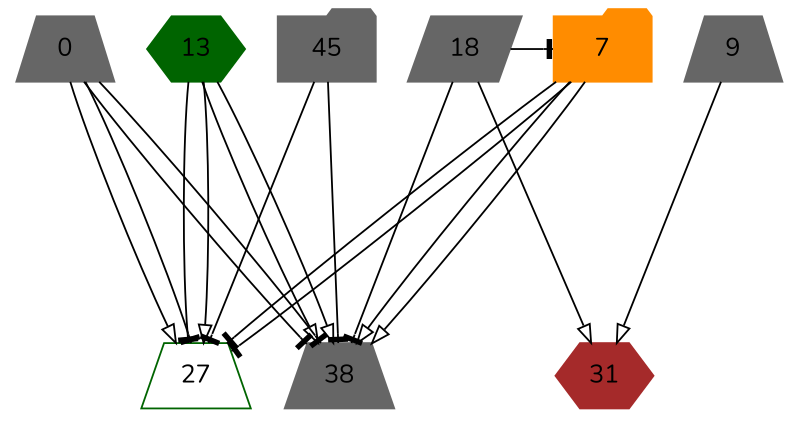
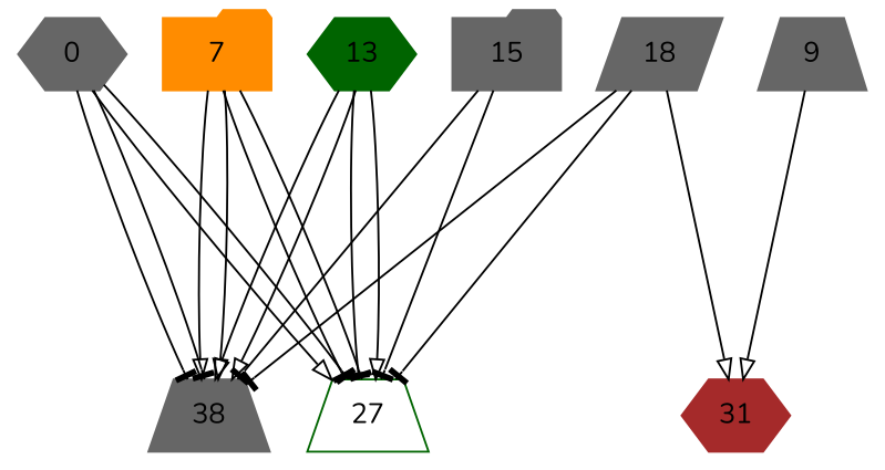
  digraph {
    fontname=Nunito
    ranksep=2.0
    node [color=gray40 fontname=Nunito shape=trapezium style=filled]
    edge [arrowhead=tee fontname=Nunito]
-   0
+   0 [shape=hexagon]
    7 [color=darkorange shape=folder]
    9
    13 [color=darkgreen shape=hexagon]
-   15 [shape=folder label=45]
+   15 [shape=folder]
    18 [shape=parallelogram]
    27 [color=darkgreen style=""]
    n8 [label=38]
    31 [color=brown shape=hexagon]
    subgraph sub_1 {
      rank=same
      0
      7
      9
      13
      15
      18
    }
    subgraph sub_2 {
      rank=same
      27
    }
    subgraph sub_3 {
      rank=same
      n8
      31
    }
    0 -> 27 [arrowhead=onormal]
    0 -> 27
    0 -> n8
    0 -> n8
    7 -> 27
    7 -> 27
    7 -> n8 [arrowhead=onormal]
    7 -> n8 [arrowhead=onormal]
    9 -> 31 [arrowhead=onormal]
    13 -> 27
    13 -> 27 [arrowhead=onormal]
    13 -> n8 [arrowhead=onormal]
    13 -> n8 [arrowhead=onormal]
    15 -> 27
    15 -> n8
-   18 -> 7
+   18 -> 27
    18 -> n8
    18 -> 31 [arrowhead=onormal]
  }
